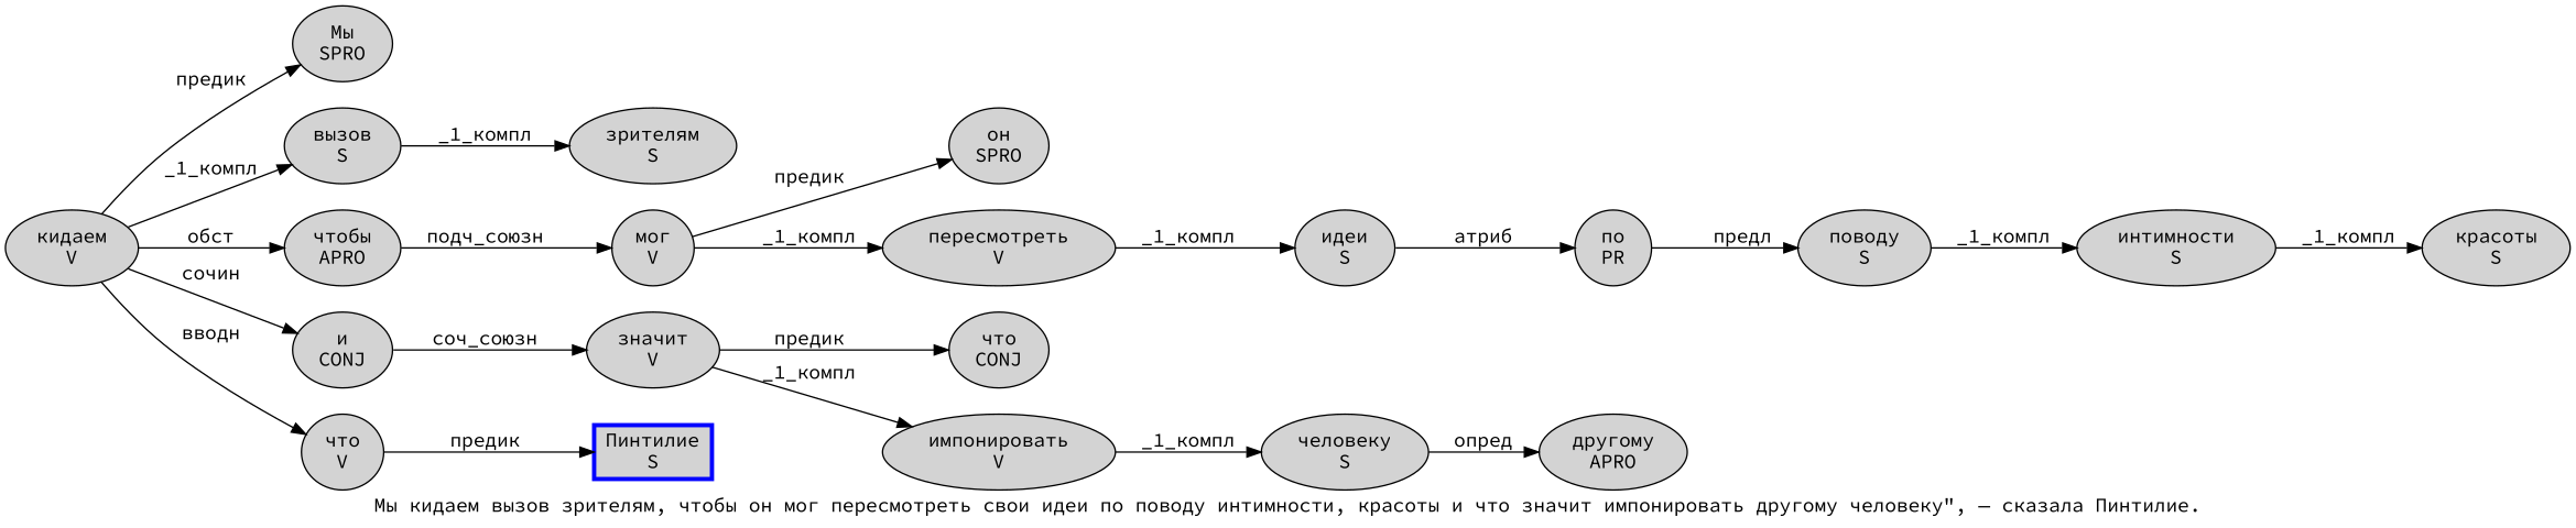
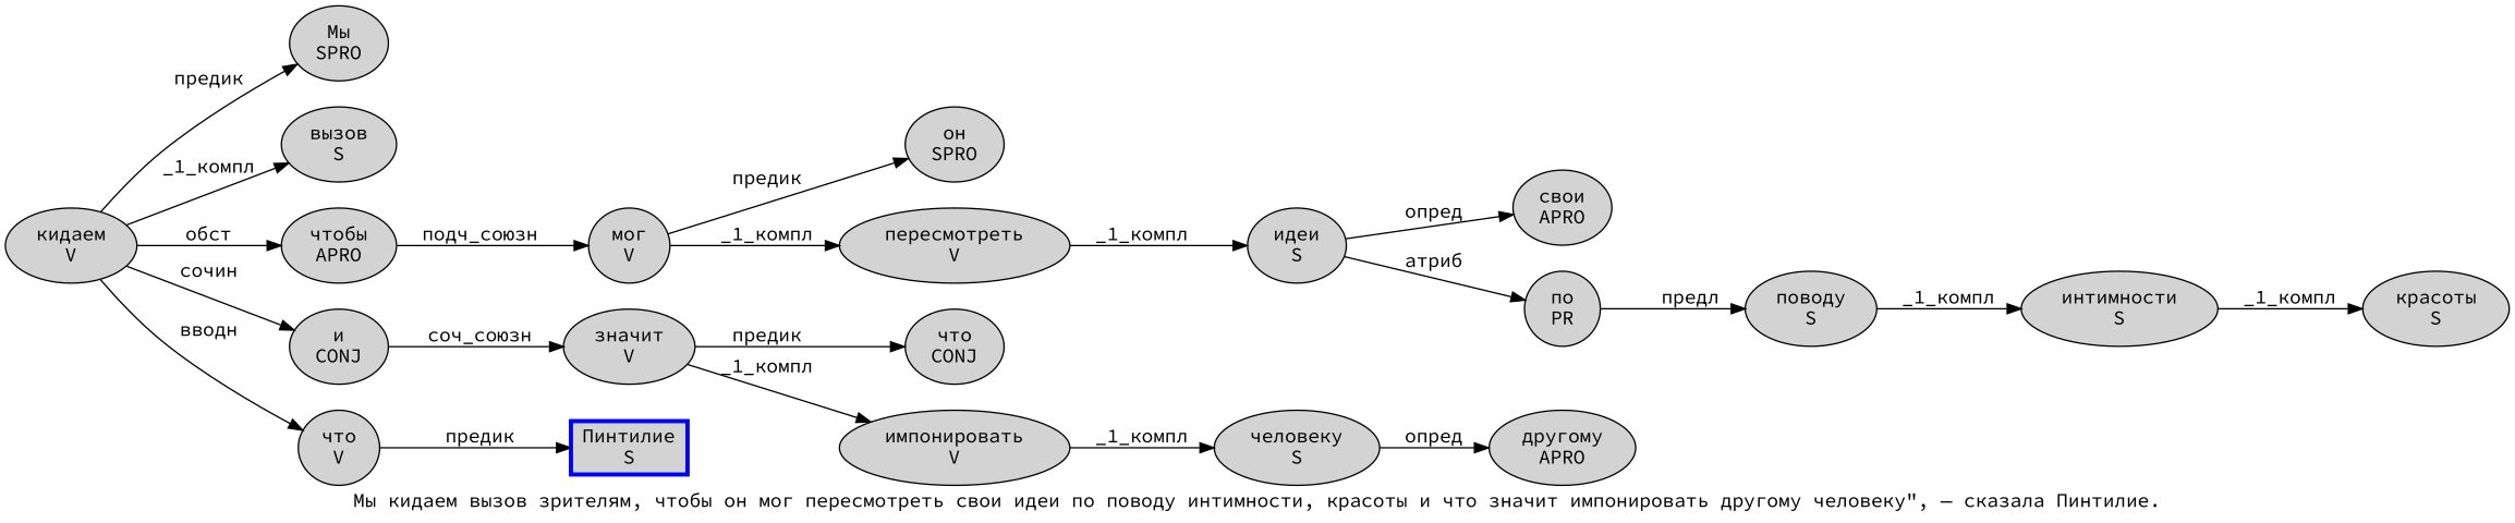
  digraph {
    fontname="Source Code Pro"
    label="Мы кидаем вызов зрителям, чтобы он мог пересмотреть свои идеи по поводу интимности, красоты и что значит импонировать другому человеку\", — сказала Пинтилие."
    rankdir=LR
    node [fillcolor=lightgray fontname="Source Code Pro" penwidth=1 shape=ellipse style=filled]
    edge [fontname="Source Code Pro"]
    n1 [label="Мы\nSPRO"]
    n2 [label="кидаем\nV"]
    n3 [label="вызов\nS"]
    n4 [label="чтобы\nAPRO"]
    n5 [label="и\nCONJ"]
    n6 [label="что\nV"]
-   n7 [label="зрителям\nS"]
    n8 [label="мог\nV"]
    n9 [label="значит\nV"]
    n10 [color=blue label="Пинтилие\nS" penwidth=3 shape=box]
    n11 [label="он\nSPRO"]
    n12 [label="пересмотреть\nV"]
    n13 [label="идеи\nS"]
+   n14 [label="свои\nAPRO"]
    n15 [label="по\nPR"]
    n16 [label="поводу\nS"]
    n17 [label="интимности\nS"]
    n18 [label="красоты\nS"]
    n19 [label="что\nCONJ"]
    n20 [label="импонировать\nV"]
    n21 [label="человеку\nS"]
    n22 [label="другому\nAPRO"]
    n2 -> n1 [label="предик"]
    n2 -> n3 [label="_1_компл"]
    n2 -> n4 [label="обст"]
    n2 -> n5 [label="сочин"]
    n2 -> n6 [label="вводн"]
-   n3 -> n7 [label="_1_компл"]
    n4 -> n8 [label="подч_союзн"]
    n5 -> n9 [label="соч_союзн"]
    n6 -> n10 [label="предик"]
    n8 -> n11 [label="предик"]
    n8 -> n12 [label="_1_компл"]
    n9 -> n19 [label="предик"]
    n9 -> n20 [label="_1_компл"]
    n12 -> n13 [label="_1_компл"]
+   n13 -> n14 [label="опред"]
    n13 -> n15 [label="атриб"]
    n15 -> n16 [label="предл"]
    n16 -> n17 [label="_1_компл"]
    n17 -> n18 [label="_1_компл"]
    n20 -> n21 [label="_1_компл"]
    n21 -> n22 [label="опред"]
  }
